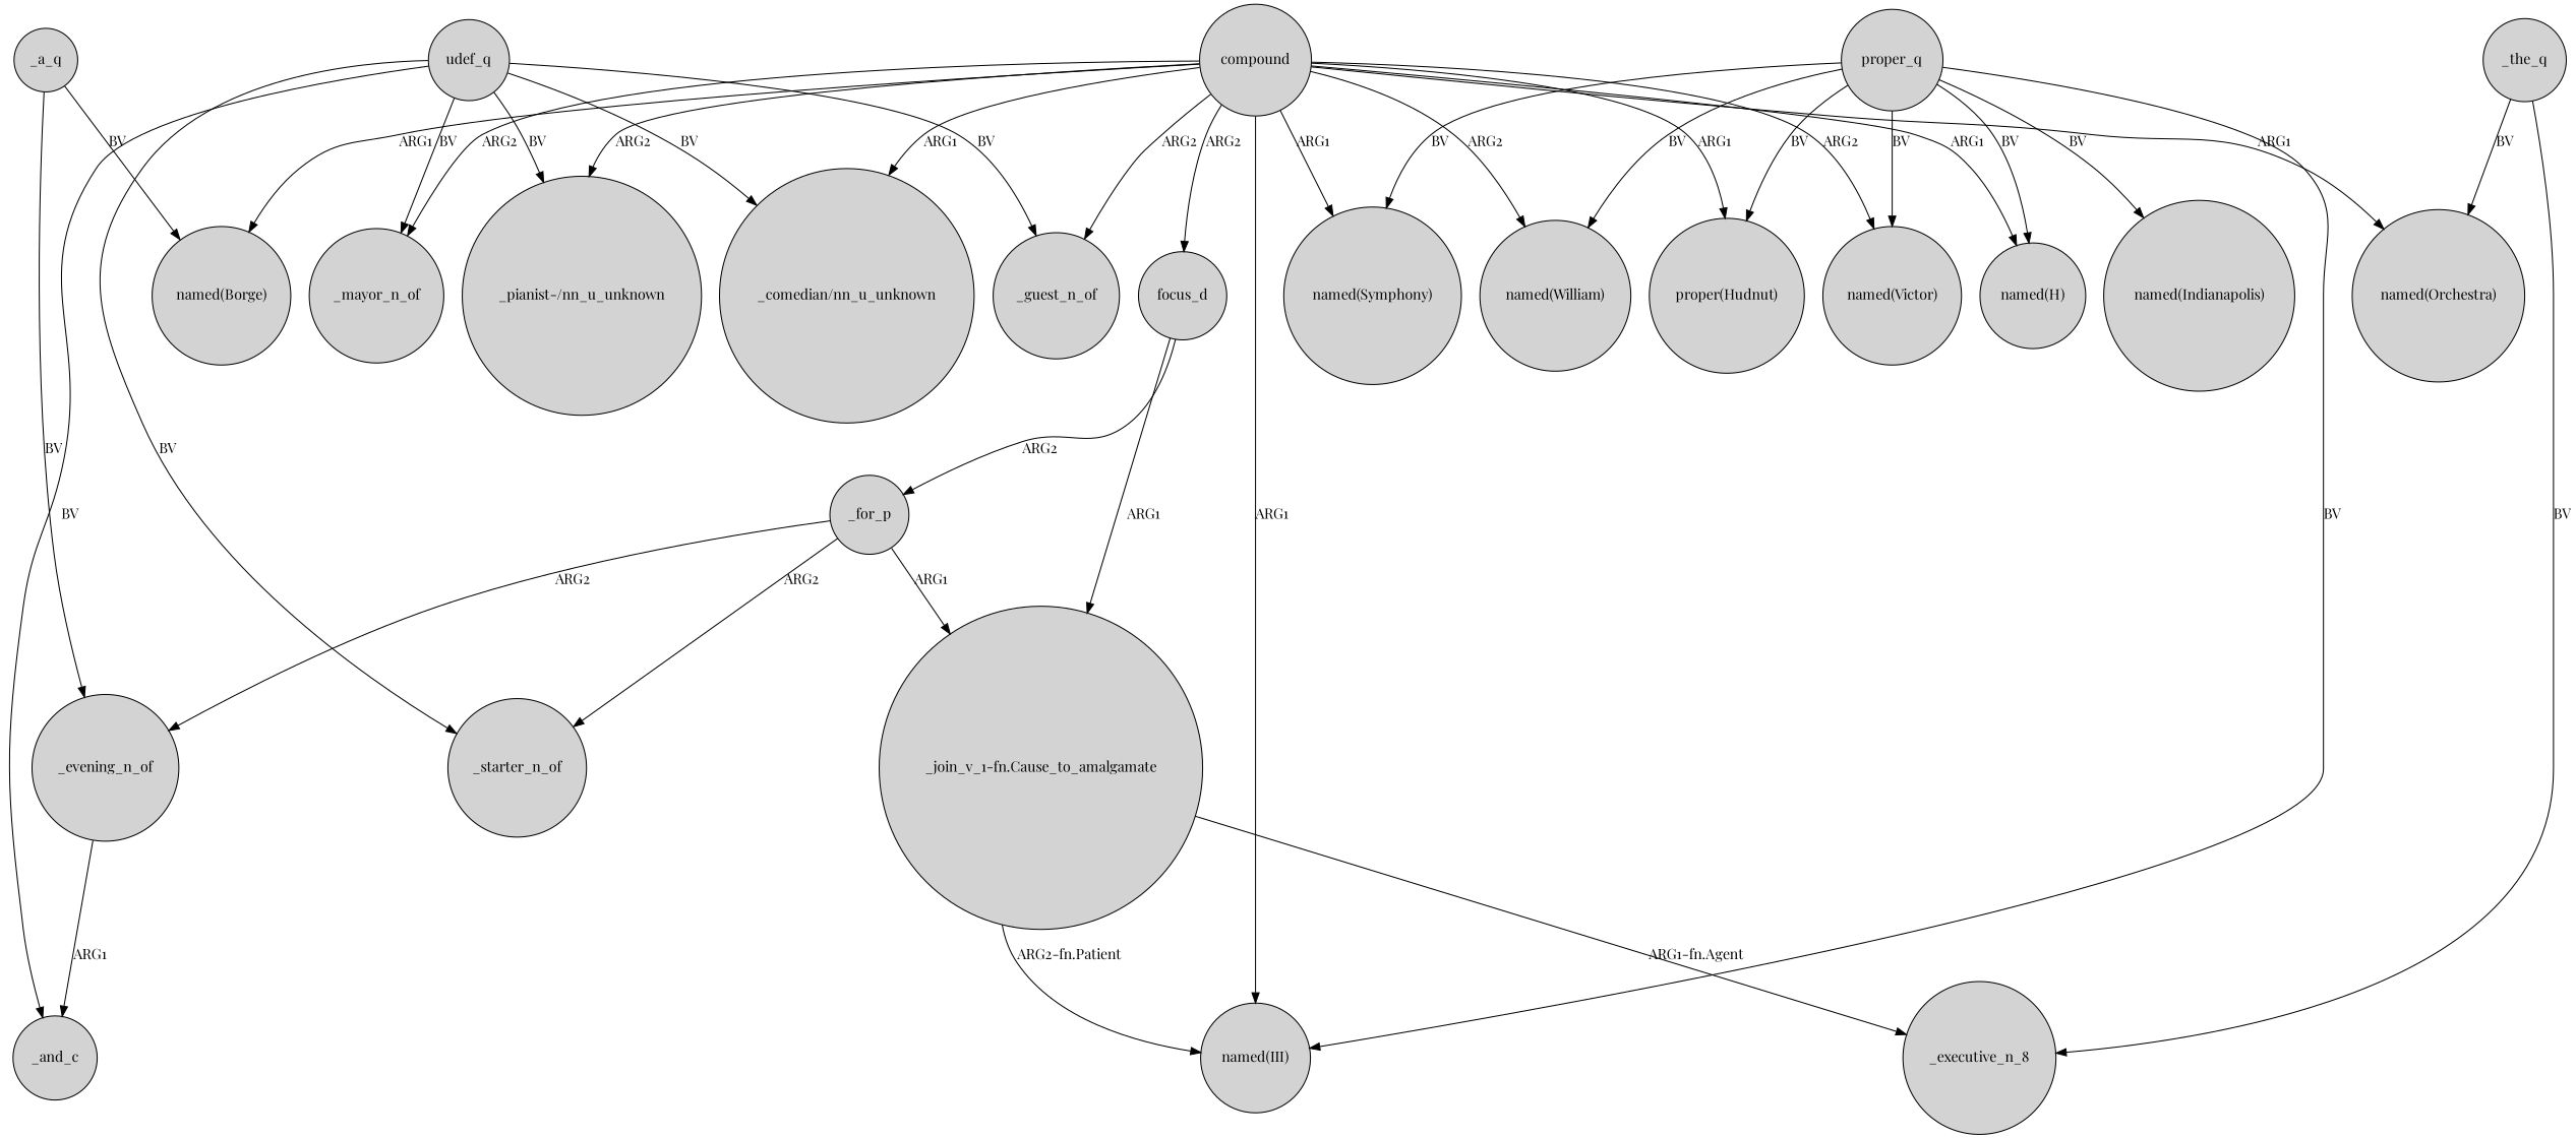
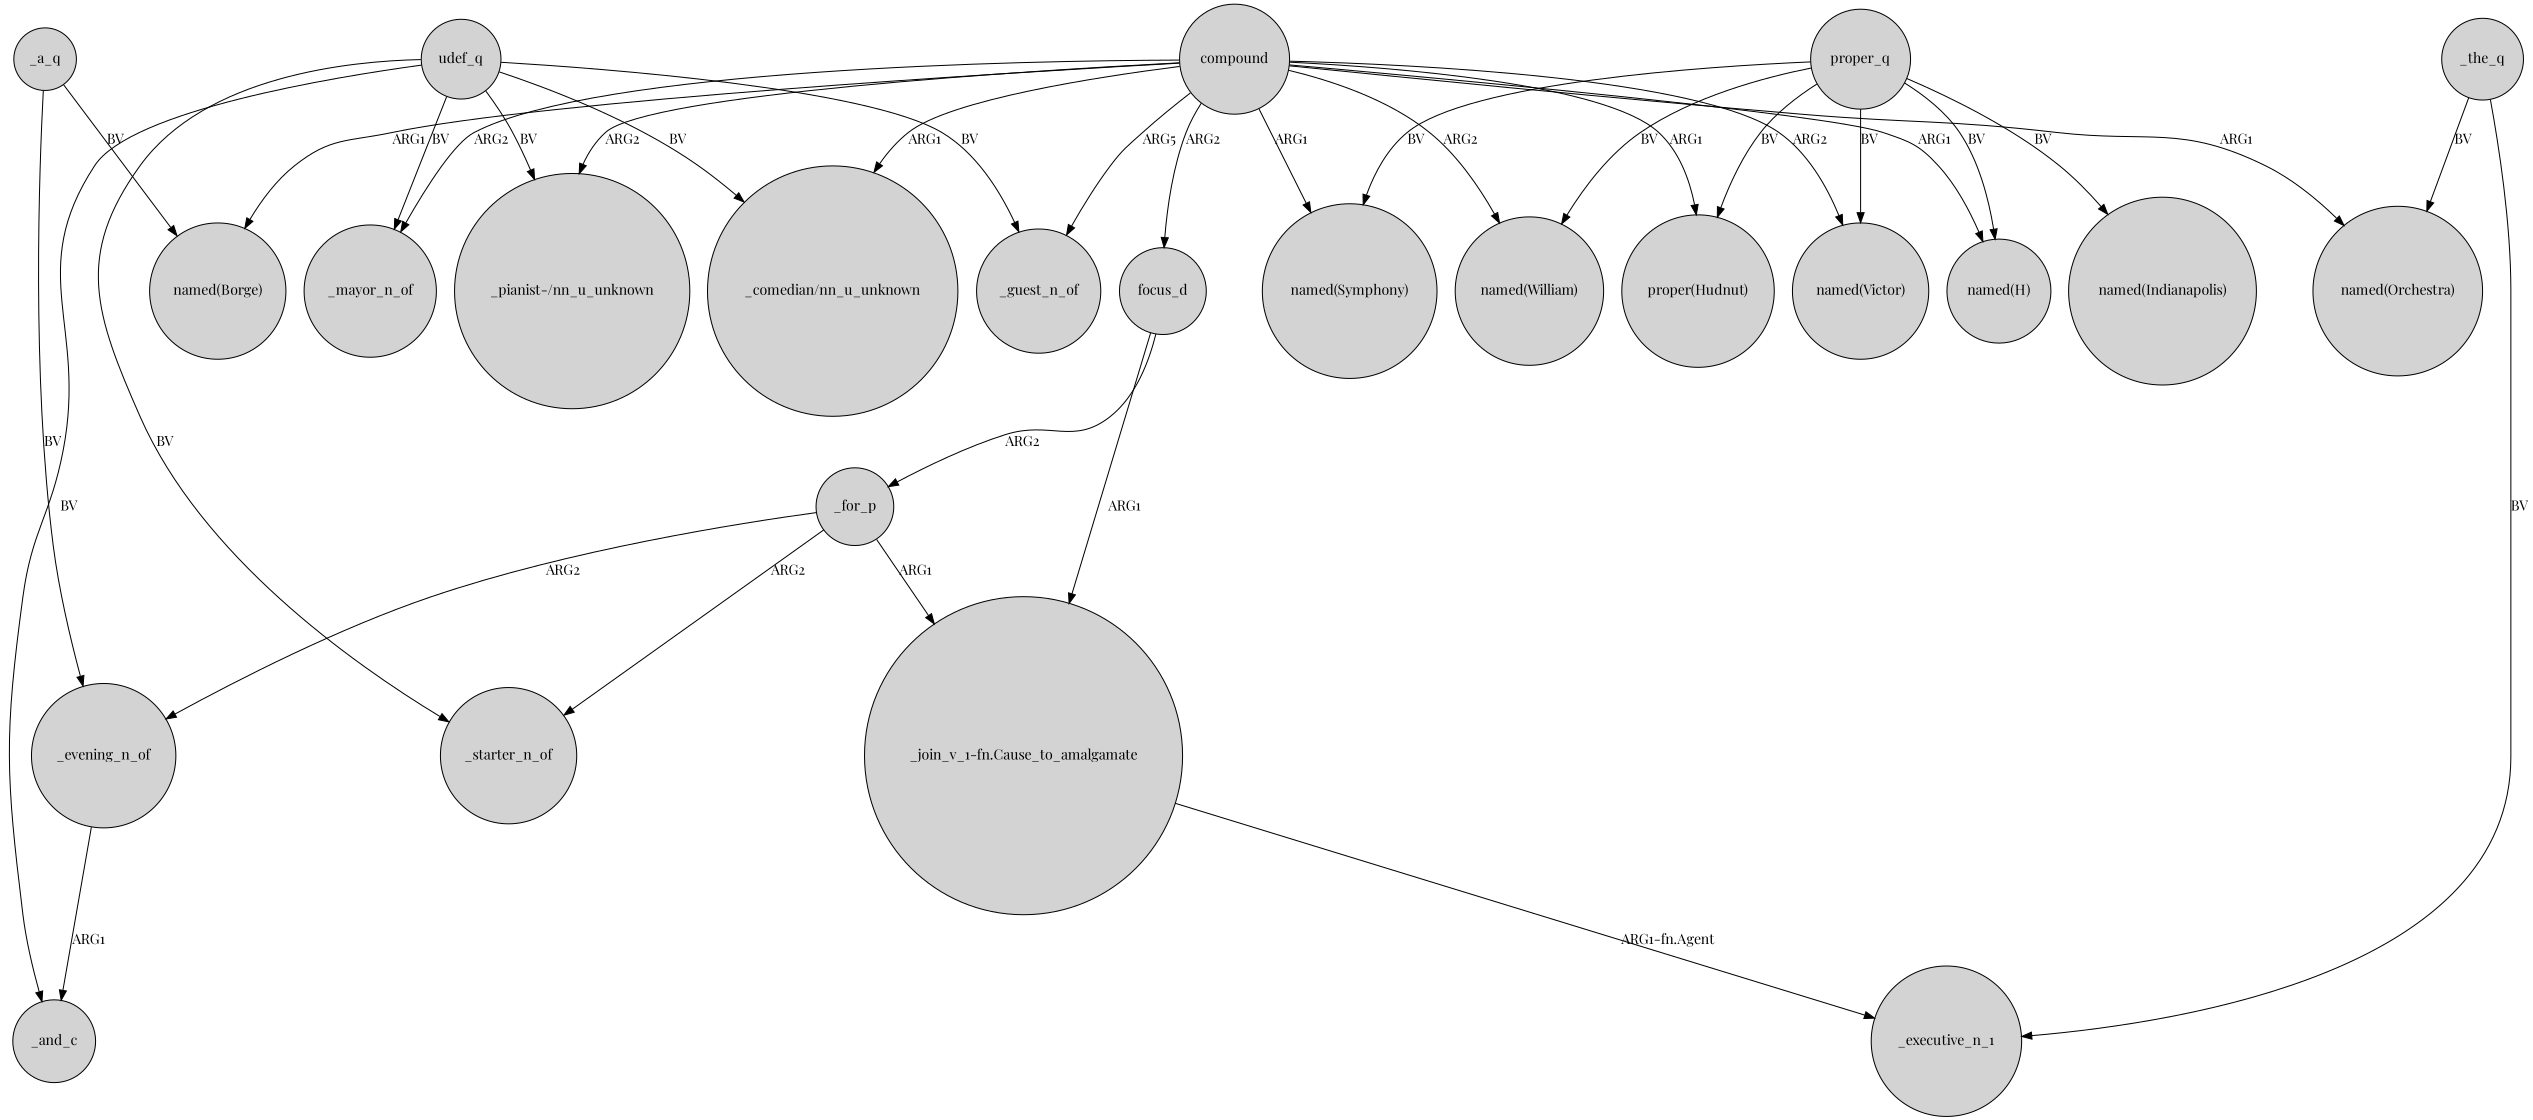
  digraph {
    fontname="Playfair Display"
    node [fontname="Playfair Display" shape=circle style=filled]
    edge [fontname="Playfair Display"]
    compound
    "named(Borge)"
    "_pianist-/nn_u_unknown"
    _guest_n_of
    "_comedian/nn_u_unknown"
-   "named(III)"
    n7 [label="proper(Hudnut)"]
    _mayor_n_of
    "named(Symphony)"
    "named(William)"
    "named(Orchestra)"
    "named(Victor)"
    "named(H)"
    focus_d
    udef_q
    _starter_n_of
    _and_c
    _a_q
    _evening_n_of
    _the_q
-   _executive_n_1 [label=_executive_n_8]
+   _executive_n_1
    "_join_v_1-fn.Cause_to_amalgamate"
    _for_p
    proper_q
    "named(Indianapolis)"
    compound -> "named(Borge)" [label=ARG1]
    compound -> "_pianist-/nn_u_unknown" [label=ARG2]
-   compound -> _guest_n_of [label=ARG2]
+   compound -> _guest_n_of [label=ARG5]
    compound -> "_comedian/nn_u_unknown" [label=ARG1]
-   compound -> "named(III)" [label=ARG1]
    compound -> n7 [label=ARG1]
    compound -> _mayor_n_of [label=ARG2]
    compound -> "named(Symphony)" [label=ARG1]
    compound -> "named(William)" [label=ARG2]
    compound -> "named(Orchestra)" [label=ARG1]
    compound -> "named(Victor)" [label=ARG2]
    compound -> "named(H)" [label=ARG1]
    compound -> focus_d [label=ARG2]
    focus_d -> "_join_v_1-fn.Cause_to_amalgamate" [label=ARG1]
    focus_d -> _for_p [label=ARG2]
    udef_q -> "_pianist-/nn_u_unknown" [label=BV]
    udef_q -> _guest_n_of [label=BV]
    udef_q -> "_comedian/nn_u_unknown" [label=BV]
    udef_q -> _mayor_n_of [label=BV]
    udef_q -> _starter_n_of [label=BV]
    udef_q -> _and_c [label=BV]
    _a_q -> "named(Borge)" [label=BV]
    _a_q -> _evening_n_of [label=BV]
    _evening_n_of -> _and_c [label=ARG1]
    _the_q -> "named(Orchestra)" [label=BV]
    _the_q -> _executive_n_1 [label=BV]
-   "_join_v_1-fn.Cause_to_amalgamate" -> "named(III)" [label="ARG2-fn.Patient"]
    "_join_v_1-fn.Cause_to_amalgamate" -> _executive_n_1 [label="ARG1-fn.Agent"]
    _for_p -> _starter_n_of [label=ARG2]
    _for_p -> _evening_n_of [label=ARG2]
    _for_p -> "_join_v_1-fn.Cause_to_amalgamate" [label=ARG1]
-   proper_q -> "named(III)" [label=BV]
    proper_q -> n7 [label=BV]
    proper_q -> "named(Symphony)" [label=BV]
    proper_q -> "named(William)" [label=BV]
    proper_q -> "named(Victor)" [label=BV]
    proper_q -> "named(H)" [label=BV]
    proper_q -> "named(Indianapolis)" [label=BV]
  }
